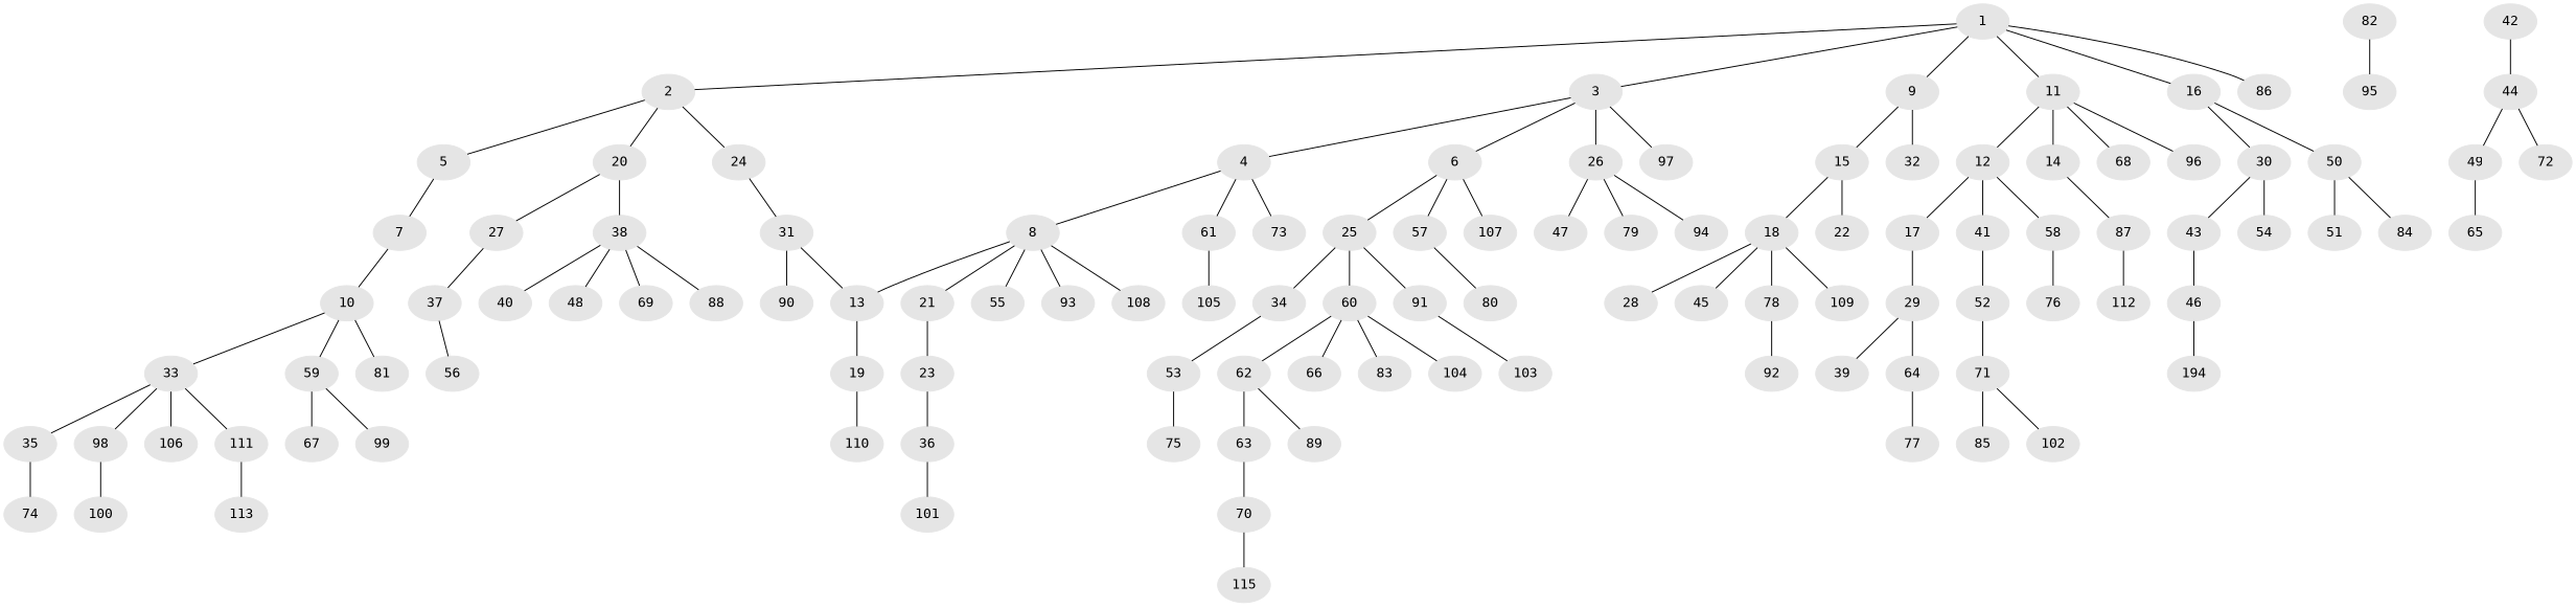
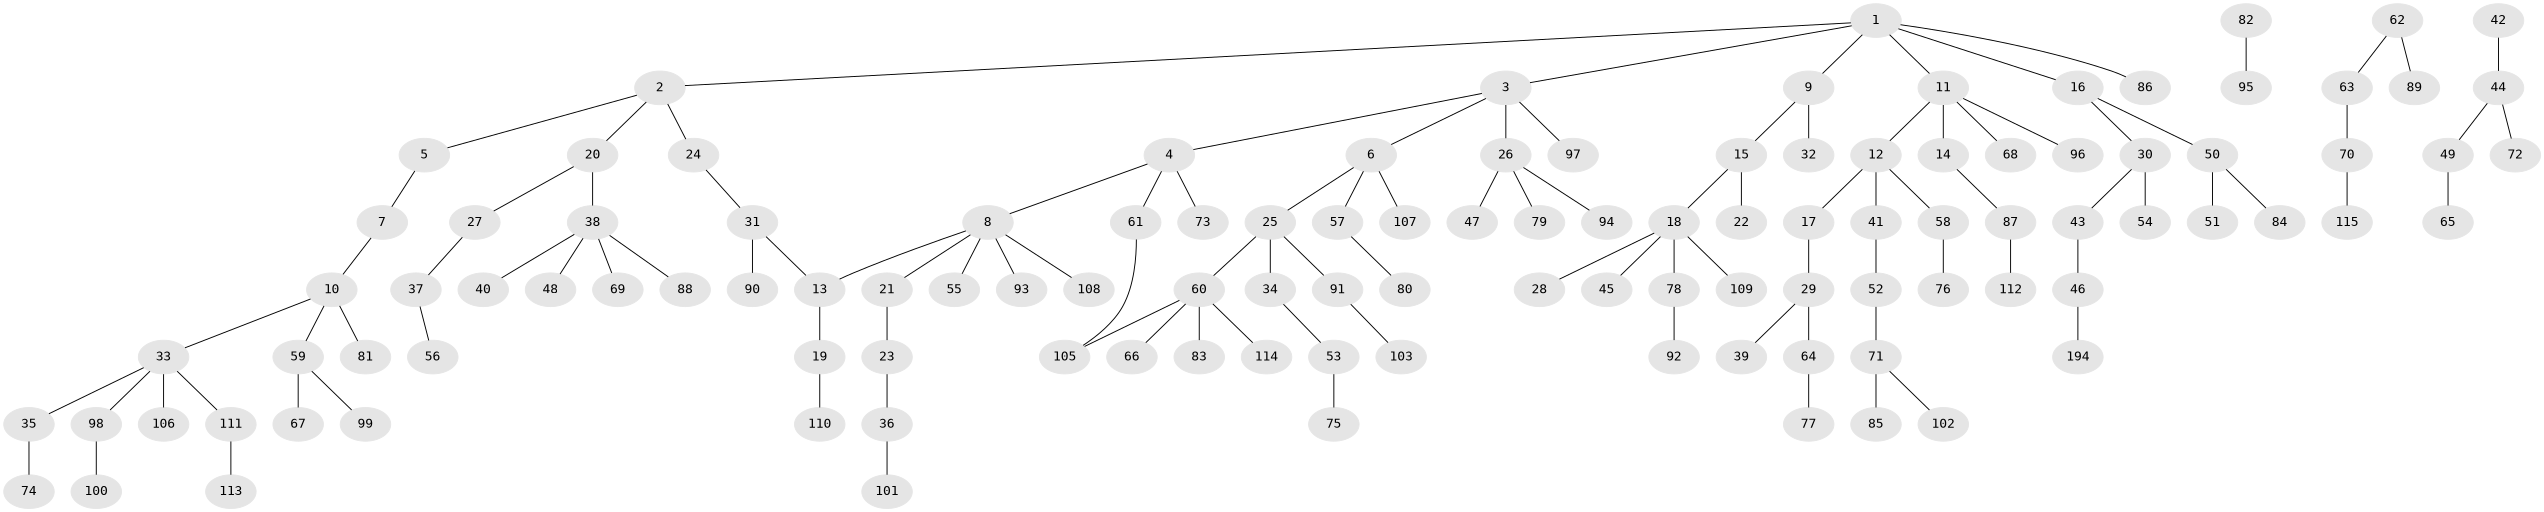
  graph {
    fontname="DejaVu Sans Mono"
    node [color=gray90 fontname="DejaVu Sans Mono" style=filled]
    edge [fontname="DejaVu Sans Mono"]
    1
    2
    3
    9
    11
    16
    86
    5
    20
    24
    4
    6
    26
    97
    15
    32
    12
    14
    68
    96
    30
    50
    7
    27
    38
    31
    8
    61
    73
    25
    57
    107
    47
    79
    94
    13
    21
    55
    93
    108
    105
    10
    33
    59
    81
    34
    60
    91
    80
    19
    23
    18
    22
    35
    98
    106
    111
    67
    99
    17
    41
    58
    87
    82
    95
    29
    52
    76
    110
    112
    28
    45
    78
    109
    43
    54
    51
    84
    39
    64
    92
    37
    40
    48
    69
    88
    36
    101
    90
    53
    62
    66
    83
-   114 [label=104]
+   114
    103
    56
    77
    46
    42
    44
    74
    100
    113
    75
    71
    49
    72
    n108 [label=194]
    65
    85
    102
    63
    89
    70
    115
    1 -- 2
    1 -- 3
    1 -- 9
    1 -- 11
    1 -- 16
    1 -- 86
    2 -- 5
    2 -- 20
    2 -- 24
    3 -- 4
    3 -- 6
    3 -- 26
    3 -- 97
    9 -- 15
    9 -- 32
    11 -- 12
    11 -- 14
    11 -- 68
    11 -- 96
    16 -- 30
    16 -- 50
    5 -- 7
    20 -- 27
    20 -- 38
    24 -- 31
    4 -- 8
    4 -- 61
    4 -- 73
    6 -- 25
    6 -- 57
    6 -- 107
    26 -- 47
    26 -- 79
    26 -- 94
    15 -- 18
    15 -- 22
    12 -- 17
    12 -- 41
    12 -- 58
    14 -- 87
    30 -- 43
    30 -- 54
    50 -- 51
    50 -- 84
    7 -- 10
    27 -- 37
    38 -- 40
    38 -- 48
    38 -- 69
    38 -- 88
    31 -- 13
    31 -- 90
    8 -- 13
    8 -- 21
    8 -- 55
    8 -- 93
    8 -- 108
    61 -- 105
    25 -- 34
    25 -- 60
    25 -- 91
    57 -- 80
    13 -- 19
    21 -- 23
    10 -- 33
    10 -- 59
    10 -- 81
    33 -- 35
    33 -- 98
    33 -- 106
    33 -- 111
    59 -- 67
    59 -- 99
    34 -- 53
-   60 -- 62
+   60 -- 105
    60 -- 66
    60 -- 83
    60 -- 114
    91 -- 103
    19 -- 110
    23 -- 36
    18 -- 28
    18 -- 45
    18 -- 78
    18 -- 109
    35 -- 74
    98 -- 100
    111 -- 113
    17 -- 29
    41 -- 52
    58 -- 76
    87 -- 112
    82 -- 95
    29 -- 39
    29 -- 64
    52 -- 71
    78 -- 92
    43 -- 46
    64 -- 77
    37 -- 56
    36 -- 101
    53 -- 75
    62 -- 63
    62 -- 89
    46 -- n108
    42 -- 44
    44 -- 49
    44 -- 72
    71 -- 85
    71 -- 102
    49 -- 65
    63 -- 70
    70 -- 115
  }
